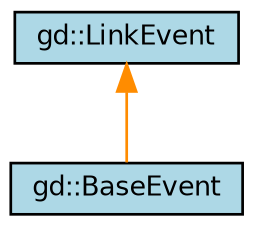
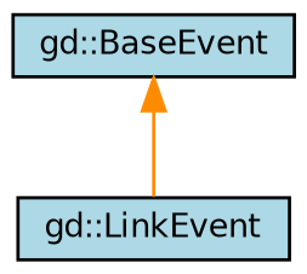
  digraph {
    node [color=black fillcolor=lightblue fontname=Helvetica fontsize=10 shape=record style=filled]
    n1 [fontcolor=black height=0.2 label="gd::LinkEvent" width=0.4]
    n2 [height=0.2 label="gd::BaseEvent" width=0.4]
-   n1 -> n2 [color=darkorange dir=back fontname=Helvetica fontsize=10 labelfontname=Helvetica labelfontsize=10 style=solid]
+   n2 -> n1 [color=darkorange dir=back fontname=Helvetica fontsize=10 labelfontname=Helvetica labelfontsize=10 style=solid]
  }
